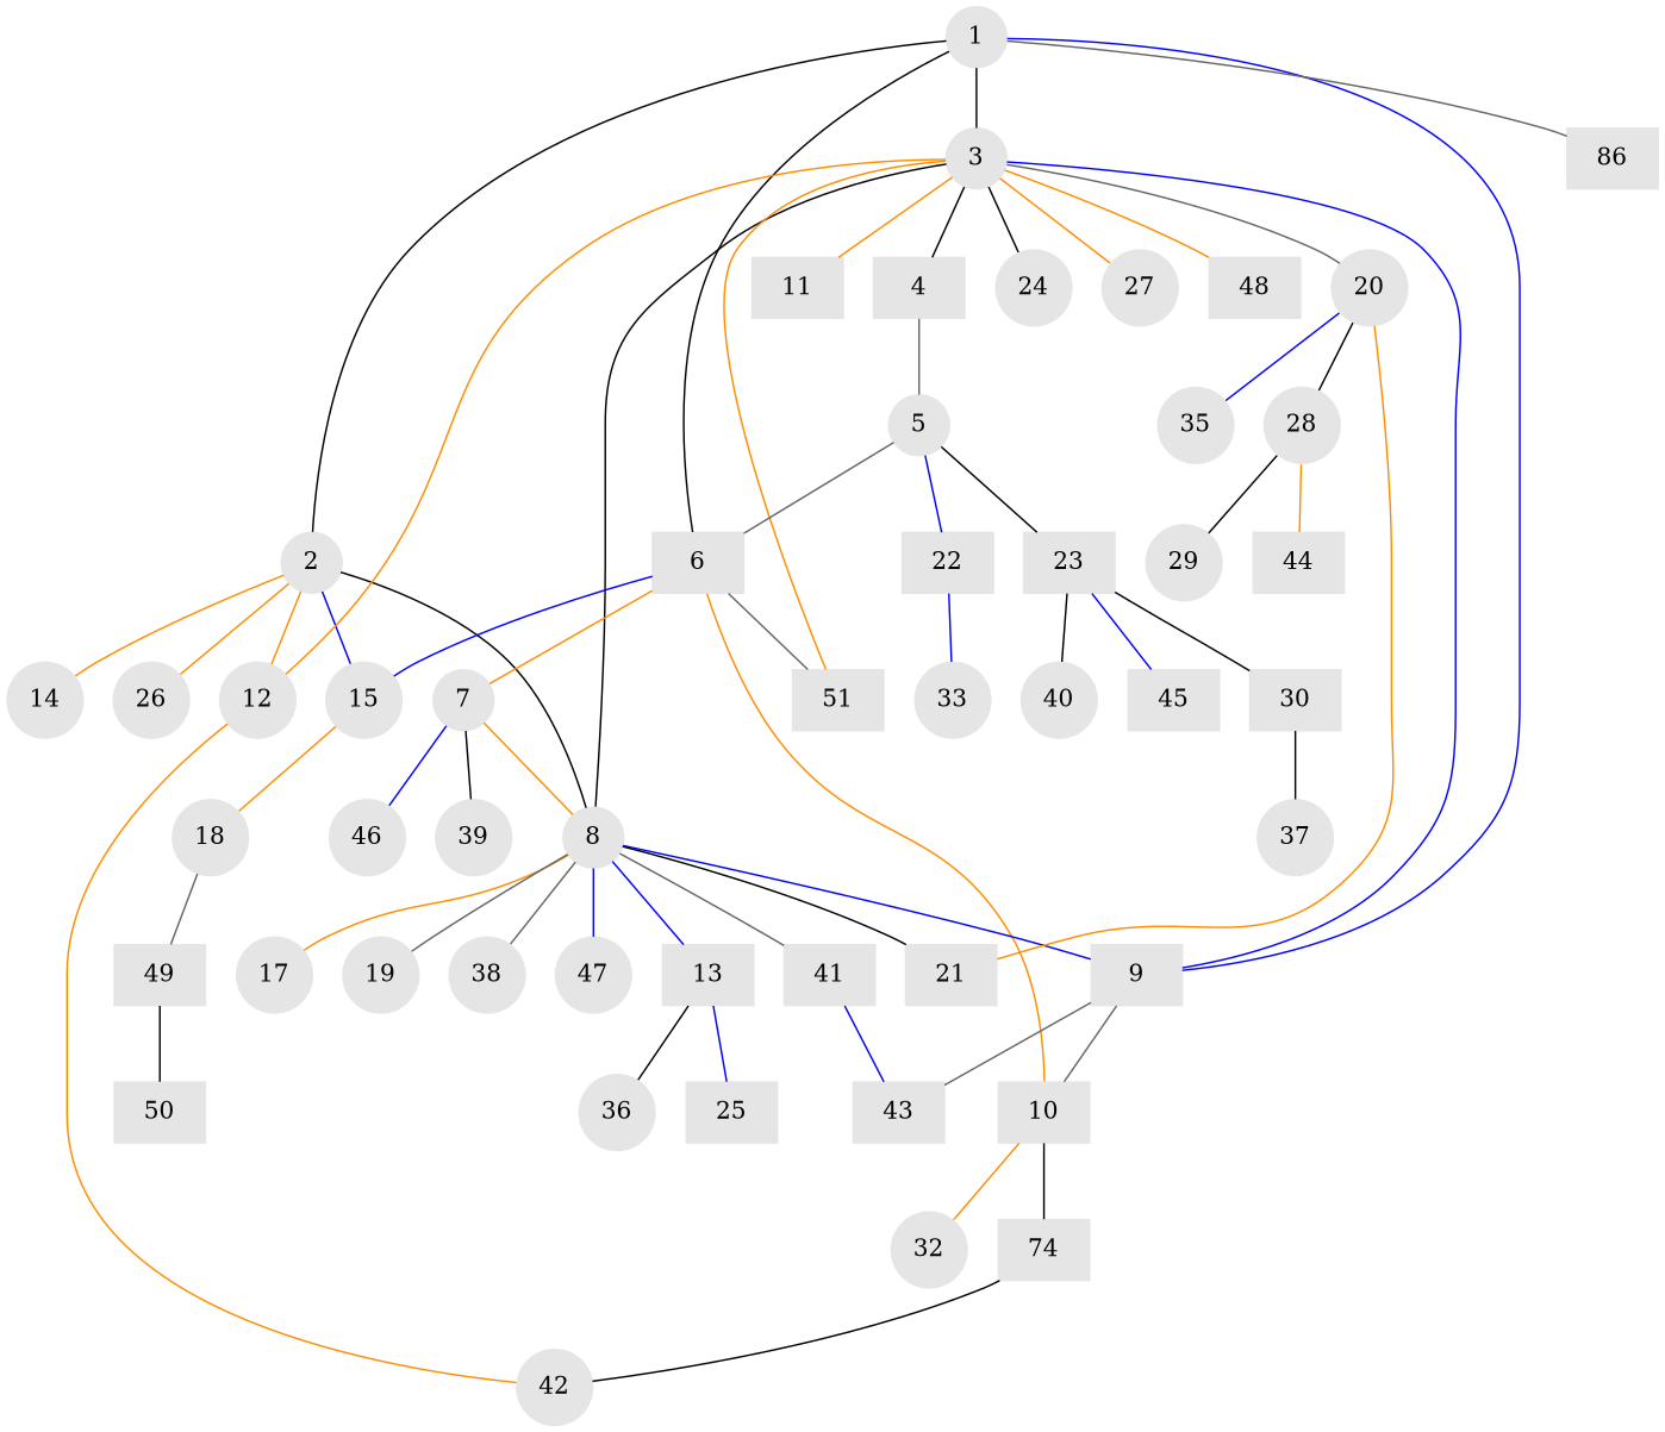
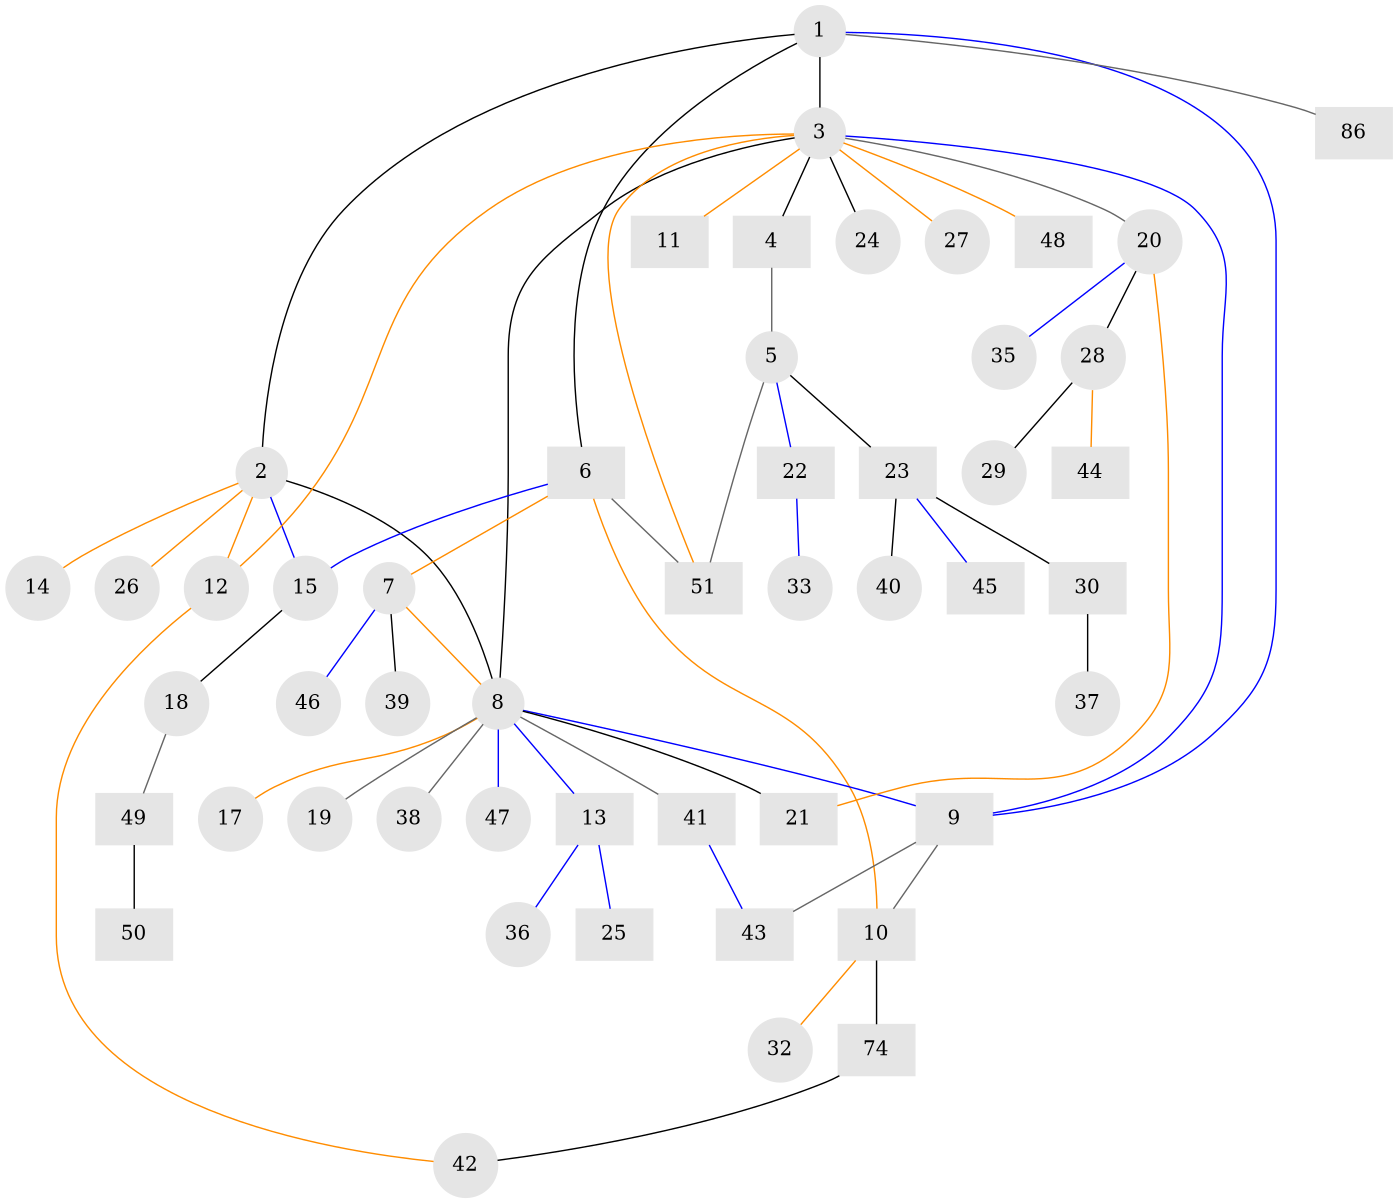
  graph {
    node [color=gray90 shape=circle style=filled]
    edge [color=black]
    1
    2
    3
    6 [shape=box]
    9 [shape=box]
    n6 [label=86 shape=box]
    8
    12
    14
    15
    26
    4 [shape=box]
    11 [shape=box]
    20
    24
    27
    n17 [label=51 shape=box]
    48 [shape=box]
    7
    10 [shape=box]
    43 [shape=box]
    13 [shape=box]
    17
    19
    21 [shape=box]
    38
    41 [shape=box]
    47
    42
    18
    5
    28
    35
    22 [shape=box]
    23 [shape=box]
    33
    30 [shape=box]
    40
    45 [shape=box]
    39
    46
    32
    n43 [label=74 shape=box]
    25 [shape=box]
    36
    49 [shape=box]
    50 [shape=box]
    29
    44 [shape=box]
    37
    1 -- 2
    1 -- 3
    1 -- 6
    1 -- 9 [color=blue]
    1 -- n6 [color=gray40]
    2 -- 8
    2 -- 12 [color=darkorange]
    2 -- 14 [color=darkorange]
    2 -- 15 [color=blue]
    2 -- 26 [color=darkorange]
    3 -- 9 [color=blue]
    3 -- 8
    3 -- 12 [color=darkorange]
    3 -- 4
    3 -- 11 [color=darkorange]
    3 -- 20 [color=gray40]
    3 -- 24
    3 -- 27 [color=darkorange]
    3 -- n17 [color=darkorange]
    3 -- 48 [color=darkorange]
    6 -- 15 [color=blue]
    6 -- n17 [color=gray40]
    6 -- 7 [color=darkorange]
    6 -- 10 [color=darkorange]
    9 -- 10 [color=gray40]
    9 -- 43 [color=gray40]
    8 -- 9 [color=blue]
    8 -- 13 [color=blue]
    8 -- 17 [color=darkorange]
    8 -- 19 [color=gray40]
    8 -- 21
    8 -- 38 [color=gray40]
    8 -- 41 [color=gray40]
    8 -- 47 [color=blue]
    12 -- 42 [color=darkorange]
-   15 -- 18 [color=darkorange]
+   15 -- 18
    4 -- 5 [color=gray40]
    20 -- 21 [color=darkorange]
    20 -- 28
    20 -- 35 [color=blue]
    7 -- 8 [color=darkorange]
    7 -- 39
    7 -- 46 [color=blue]
    10 -- 32 [color=darkorange]
    10 -- n43
    13 -- 25 [color=blue]
-   13 -- 36
+   13 -- 36 [color=blue]
    41 -- 43 [color=blue]
    18 -- 49 [color=gray40]
-   5 -- 6 [color=gray40]
+   5 -- n17 [color=gray40]
    5 -- 22 [color=blue]
    5 -- 23
    28 -- 29
    28 -- 44 [color=darkorange]
    22 -- 33 [color=blue]
    23 -- 30
    23 -- 40
    23 -- 45 [color=blue]
    30 -- 37
    n43 -- 42
    49 -- 50
  }
